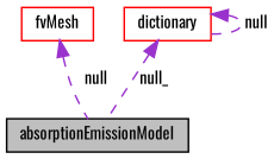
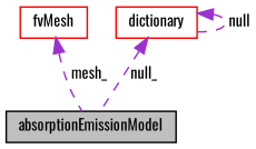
  digraph {
    fontname=Oswald
    node [color=red fontname=Oswald fontsize=10 shape=record]
    edge [color=darkorchid3 dir=back fontname=Oswald fontsize=10 labelfontname=FreeSans labelfontsize=10 style=dashed]
    n1 [color=black fillcolor=grey75 fontcolor=black height=0.2 label=absorptionEmissionModel style=filled width=0.4]
    n2 [height=0.2 label=fvMesh width=0.4]
    n3 [height=0.2 label=dictionary width=0.4]
-   n2 -> n1 [label=" null"]
+   n2 -> n1 [label=" mesh_"]
    n3 -> n1 [label=" null_"]
    n3 -> n3 [label=" null"]
  }
